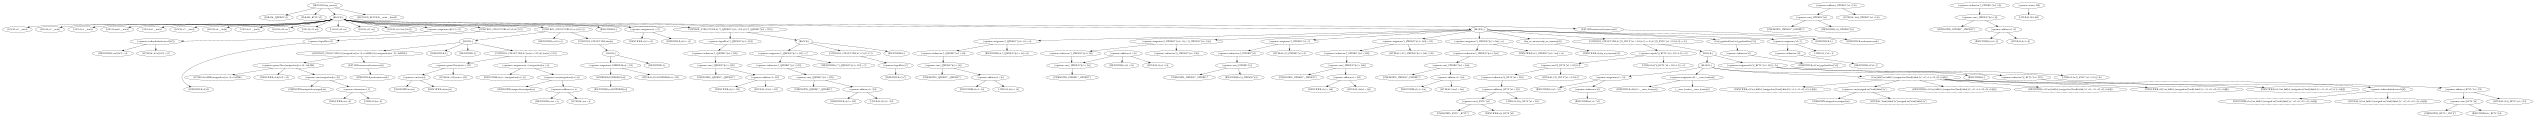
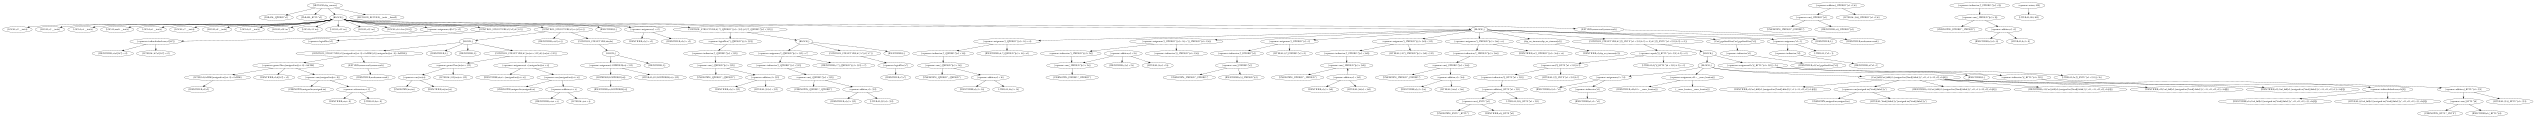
  digraph {
    fontname="EB Garamond"
    node [fontname="EB Garamond"]
    edge [fontname="EB Garamond"]
    n1 [label="(METHOD,tftp_connect)"]
    n2 [label="(PARAM,_QWORD *a1)"]
    n3 [label="(PARAM,_BYTE *a2)"]
    n4 [label="(BLOCK,,)"]
    n5 [label="(METHOD_RETURN,__int64 __fastcall)"]
    n6 [label="(LOCAL,v2: __int64)"]
    n7 [label="(LOCAL,v3: __int64)"]
    n8 [label="(LOCAL,v4: __int64)"]
    n9 [label="(LOCAL,result: __int64)"]
    n10 [label="(LOCAL,v6: __int64)"]
    n11 [label="(LOCAL,v7: __int64)"]
    n12 [label="(LOCAL,v8: __int64)"]
    n13 [label="(LOCAL,v9: __int64)"]
    n14 [label="(LOCAL,v10: int *)"]
    n15 [label="(LOCAL,v11: int)"]
    n16 [label="(LOCAL,v12: int)"]
    n17 [label="(LOCAL,v13: int)"]
    n18 [label="(LOCAL,v14: char [ 184 ])"]
    n19 [label="(<operator>.assignment,a1[167] = v2)"]
    n20 [label="(CONTROL_STRUCTURE,if ( !v2 ),if ( !v2 ))"]
    n21 [label="(IDENTIFIER,L,)"]
    n22 [label="(<operator>.assignment,v3 = v2)"]
    n23 [label="(CONTROL_STRUCTURE,if ( v4 ),if ( v4 ))"]
    n24 [label="(CONTROL_STRUCTURE,if ( !*(_QWORD *)(v3 + 352) ),if ( !*(_QWORD *)(v3 + 352) ))"]
    n25 [label="(BLOCK,,)"]
    n26 [label="(RETURN,return result;,return result;)"]
    n27 [label="(<operator>.indirectIndexAccess,a1[167])"]
    n28 [label="(<operator>.logicalNot,!v2)"]
    n29 [label="(IDENTIFIER,v3,v3 = v2)"]
    n30 [label="(IDENTIFIER,v2,v3 = v2)"]
    n31 [label="(IDENTIFIER,v4,if ( v4 ))"]
    n32 [label="(BLOCK,,)"]
    n33 [label="(CONTROL_STRUCTURE,else,else)"]
    n34 [label="(<operator>.logicalNot,!*(_QWORD *)(v3 + 352))"]
    n35 [label="(BLOCK,,)"]
    n36 [label="(<operator>.assignment,*(_QWORD *)(v3 + 16) = a1)"]
    n37 [label="(<operator>.assignment,*(_DWORD *)(v3 + 24) = *((_DWORD *)a1 + 156))"]
    n38 [label="(<operator>.assignment,*(_DWORD *)v3 = 0)"]
    n39 [label="(<operator>.assignment,*(_DWORD *)(v3 + 340) = 512)"]
    n40 [label="(<operator>.assignment,*(_DWORD *)(v3 + 344) = v4)"]
    n41 [label="(tftp_set_timeouts,tftp_set_timeouts(v3))"]
    n42 [label="(CONTROL_STRUCTURE,if ( (*((_BYTE *)a1 + 951) & 2) == 0 ),if ( (*((_BYTE *)a1 + 951) & 2) == 0 ))"]
    n43 [label="(Curl_pgrsStartNow,Curl_pgrsStartNow(*a1))"]
    n44 [label="(<operator>.assignment,*a2 = 1)"]
    n45 [label="(IDENTIFIER,L,)"]
    n46 [label="(IDENTIFIER,result,return result;)"]
    n47 [label="(IDENTIFIER,a1,a1[167] = v2)"]
    n48 [label="(LITERAL,167,a1[167] = v2)"]
    n49 [label="(IDENTIFIER,v2,a1[167] = v2)"]
    n50 [label="(IDENTIFIER,v2,!v2)"]
    n51 [label="(IDENTIFIER,L,)"]
    n52 [label="(CONTROL_STRUCTURE,if ( (unsigned int)(v4 - 8) > 0xFFB0 ),if ( (unsigned int)(v4 - 8) > 0xFFB0 ))"]
    n53 [label="(IDENTIFIER,L,)"]
    n54 [label="(CONTROL_STRUCTURE,if ( (int)v4 > 512 ),if ( (int)v4 > 512 ))"]
    n55 [label="(BLOCK,,)"]
    n56 [label="(<operator>.greaterThan,(unsigned int)(v4 - 8) > 0xFFB0)"]
    n57 [label="(RETURN,return result;,return result;)"]
    n58 [label="(<operator>.greaterThan,(int)v4 > 512)"]
    n59 [label="(<operator>.assignment,v6 = (unsigned int)(v4 + 4))"]
    n60 [label="(<operator>.cast,(unsigned int)(v4 - 8))"]
    n61 [label="(LITERAL,0xFFB0,(unsigned int)(v4 - 8) > 0xFFB0)"]
    n62 [label="(IDENTIFIER,result,return result;)"]
    n63 [label="(UNKNOWN,unsigned int,unsigned int)"]
    n64 [label="(<operator>.subtraction,v4 - 8)"]
    n65 [label="(IDENTIFIER,v4,v4 - 8)"]
    n66 [label="(LITERAL,8,v4 - 8)"]
    n67 [label="(<operator>.cast,(int)v4)"]
    n68 [label="(LITERAL,512,(int)v4 > 512)"]
    n69 [label="(IDENTIFIER,v6,v6 = (unsigned int)(v4 + 4))"]
    n70 [label="(<operator>.cast,(unsigned int)(v4 + 4))"]
    n71 [label="(UNKNOWN,int,int)"]
    n72 [label="(IDENTIFIER,v4,(int)v4)"]
    n73 [label="(UNKNOWN,unsigned int,unsigned int)"]
    n74 [label="(<operator>.addition,v4 + 4)"]
    n75 [label="(IDENTIFIER,v4,v4 + 4)"]
    n76 [label="(LITERAL,4,v4 + 4)"]
    n77 [label="(<operator>.assignment,LODWORD(v4) = 512)"]
    n78 [label="(IDENTIFIER,L,)"]
    n79 [label="(LODWORD,LODWORD(v4))"]
    n80 [label="(LITERAL,512,LODWORD(v4) = 512)"]
    n81 [label="(IDENTIFIER,v4,LODWORD(v4))"]
    n82 [label="(<operator>.indirection,*(_QWORD *)(v3 + 352))"]
    n83 [label="(<operator>.assignment,*(_QWORD *)(v3 + 352) = v7)"]
    n84 [label="(CONTROL_STRUCTURE,if ( !v7 ),if ( !v7 ))"]
    n85 [label="(IDENTIFIER,L,)"]
    n86 [label="(<operator>.cast,(_QWORD *)(v3 + 352))"]
    n87 [label="(UNKNOWN,_QWORD *,_QWORD *)"]
    n88 [label="(<operator>.addition,v3 + 352)"]
    n89 [label="(IDENTIFIER,v3,v3 + 352)"]
    n90 [label="(LITERAL,352,v3 + 352)"]
    n91 [label="(<operator>.indirection,*(_QWORD *)(v3 + 352))"]
    n92 [label="(IDENTIFIER,v7,*(_QWORD *)(v3 + 352) = v7)"]
    n93 [label="(<operator>.logicalNot,!v7)"]
    n94 [label="(<operator>.cast,(_QWORD *)(v3 + 352))"]
    n95 [label="(UNKNOWN,_QWORD *,_QWORD *)"]
    n96 [label="(<operator>.addition,v3 + 352)"]
    n97 [label="(IDENTIFIER,v3,v3 + 352)"]
    n98 [label="(LITERAL,352,v3 + 352)"]
    n99 [label="(IDENTIFIER,v7,!v7)"]
    n100 [label="(<operator>.indirection,*(_QWORD *)(v3 + 16))"]
    n101 [label="(IDENTIFIER,a1,*(_QWORD *)(v3 + 16) = a1)"]
    n102 [label="(<operator>.indirection,*(_DWORD *)(v3 + 24))"]
    n103 [label="(<operator>.indirection,*((_DWORD *)a1 + 156))"]
    n104 [label="(<operator>.indirection,*(_DWORD *)v3)"]
    n105 [label="(LITERAL,0,*(_DWORD *)v3 = 0)"]
    n106 [label="(<operator>.indirection,*(_DWORD *)(v3 + 340))"]
    n107 [label="(LITERAL,512,*(_DWORD *)(v3 + 340) = 512)"]
    n108 [label="(<operator>.indirection,*(_DWORD *)(v3 + 344))"]
    n109 [label="(IDENTIFIER,v4,*(_DWORD *)(v3 + 344) = v4)"]
    n110 [label="(IDENTIFIER,v3,tftp_set_timeouts(v3))"]
    n111 [label="(<operator>.equals,(*((_BYTE *)a1 + 951) & 2) == 0)"]
    n112 [label="(BLOCK,,)"]
    n113 [label="(<operator>.indirection,*a1)"]
    n114 [label="(<operator>.indirection,*a2)"]
    n115 [label="(LITERAL,1,*a2 = 1)"]
    n116 [label="(<operator>.cast,(_QWORD *)(v3 + 16))"]
    n117 [label="(UNKNOWN,_QWORD *,_QWORD *)"]
    n118 [label="(<operator>.addition,v3 + 16)"]
    n119 [label="(IDENTIFIER,v3,v3 + 16)"]
    n120 [label="(LITERAL,16,v3 + 16)"]
    n121 [label="(<operator>.cast,(_DWORD *)(v3 + 24))"]
    n122 [label="(UNKNOWN,_DWORD *,_DWORD *)"]
    n123 [label="(<operator>.addition,v3 + 24)"]
    n124 [label="(IDENTIFIER,v3,v3 + 24)"]
    n125 [label="(LITERAL,24,v3 + 24)"]
    n126 [label="(<operator>.addition,(_DWORD *)a1 + 156)"]
    n127 [label="(<operator>.cast,(_DWORD *)a1)"]
    n128 [label="(LITERAL,156,(_DWORD *)a1 + 156)"]
    n129 [label="(UNKNOWN,_DWORD *,_DWORD *)"]
    n130 [label="(IDENTIFIER,a1,(_DWORD *)a1)"]
    n131 [label="(<operator>.cast,(_DWORD *)v3)"]
    n132 [label="(UNKNOWN,_DWORD *,_DWORD *)"]
    n133 [label="(IDENTIFIER,v3,(_DWORD *)v3)"]
    n134 [label="(<operator>.indirection,*(_DWORD *)(v3 + 8))"]
    n135 [label="(<operator>.cast,(_DWORD *)(v3 + 8))"]
    n136 [label="(<operator>.minus,-100)"]
    n137 [label="(LITERAL,100,-100)"]
    n138 [label="(UNKNOWN,_DWORD *,_DWORD *)"]
    n139 [label="(<operator>.addition,v3 + 8)"]
    n140 [label="(IDENTIFIER,v3,v3 + 8)"]
    n141 [label="(LITERAL,8,v3 + 8)"]
    n142 [label="(<operator>.cast,(_DWORD *)(v3 + 340))"]
    n143 [label="(UNKNOWN,_DWORD *,_DWORD *)"]
    n144 [label="(<operator>.addition,v3 + 340)"]
    n145 [label="(IDENTIFIER,v3,v3 + 340)"]
    n146 [label="(LITERAL,340,v3 + 340)"]
    n147 [label="(<operator>.cast,(_DWORD *)(v3 + 344))"]
    n148 [label="(UNKNOWN,_DWORD *,_DWORD *)"]
    n149 [label="(<operator>.addition,v3 + 344)"]
    n150 [label="(IDENTIFIER,v3,v3 + 344)"]
    n151 [label="(LITERAL,344,v3 + 344)"]
    n152 [label="(<operator>.and,*((_BYTE *)a1 + 951) & 2)"]
    n153 [label="(LITERAL,0,(*((_BYTE *)a1 + 951) & 2) == 0)"]
    n154 [label="(BLOCK,,)"]
    n155 [label="(<operators>.assignmentOr,*((_BYTE *)a1 + 951) |= 2u)"]
    n156 [label="(<operator>.indirection,*((_BYTE *)a1 + 951))"]
    n157 [label="(LITERAL,2,*((_BYTE *)a1 + 951) & 2)"]
    n158 [label="(<operator>.addition,(_BYTE *)a1 + 951)"]
    n159 [label="(<operator>.cast,(_BYTE *)a1)"]
    n160 [label="(LITERAL,951,(_BYTE *)a1 + 951)"]
    n161 [label="(UNKNOWN,_BYTE *,_BYTE *)"]
    n162 [label="(IDENTIFIER,a1,(_BYTE *)a1)"]
    n163 [label="(<operator>.assignment,v9 = *a1)"]
    n164 [label="(<operator>.assignment,v10 = __errno_location())"]
    n165 [label="(Curl_failf,Curl_failf(v9, (unsigned int)\"bind() failed; %s\", v11, v11, v12, v13, v14[0]))"]
    n166 [label="(IDENTIFIER,L,)"]
    n167 [label="(<operator>.indirection,*((_BYTE *)a1 + 951))"]
    n168 [label="(LITERAL,2u,*((_BYTE *)a1 + 951) |= 2u)"]
    n169 [label="(IDENTIFIER,v9,v9 = *a1)"]
    n170 [label="(<operator>.indirection,*a1)"]
    n171 [label="(IDENTIFIER,v10,v10 = __errno_location())"]
    n172 [label="(__errno_location,__errno_location())"]
    n173 [label="(IDENTIFIER,v9,Curl_failf(v9, (unsigned int)\"bind() failed; %s\", v11, v11, v12, v13, v14[0]))"]
    n174 [label="(<operator>.cast,(unsigned int)\"bind() failed; %s\")"]
    n175 [label="(IDENTIFIER,v11,Curl_failf(v9, (unsigned int)\"bind() failed; %s\", v11, v11, v12, v13, v14[0]))"]
    n176 [label="(IDENTIFIER,v11,Curl_failf(v9, (unsigned int)\"bind() failed; %s\", v11, v11, v12, v13, v14[0]))"]
    n177 [label="(IDENTIFIER,v12,Curl_failf(v9, (unsigned int)\"bind() failed; %s\", v11, v11, v12, v13, v14[0]))"]
    n178 [label="(IDENTIFIER,v13,Curl_failf(v9, (unsigned int)\"bind() failed; %s\", v11, v11, v12, v13, v14[0]))"]
    n179 [label="(<operator>.indirectIndexAccess,v14[0])"]
    n180 [label="(IDENTIFIER,a1,v9 = *a1)"]
    n181 [label="(UNKNOWN,unsigned int,unsigned int)"]
    n182 [label="(LITERAL,\"bind() failed; %s\",(unsigned int)\"bind() failed; %s\")"]
    n183 [label="(IDENTIFIER,v14,Curl_failf(v9, (unsigned int)\"bind() failed; %s\", v11, v11, v12, v13, v14[0]))"]
    n184 [label="(LITERAL,0,Curl_failf(v9, (unsigned int)\"bind() failed; %s\", v11, v11, v12, v13, v14[0]))"]
    n185 [label="(<operator>.addition,(_BYTE *)a1 + 951)"]
    n186 [label="(<operator>.cast,(_BYTE *)a1)"]
    n187 [label="(LITERAL,951,(_BYTE *)a1 + 951)"]
    n188 [label="(UNKNOWN,_BYTE *,_BYTE *)"]
    n189 [label="(IDENTIFIER,a1,(_BYTE *)a1)"]
    n190 [label="(IDENTIFIER,a1,Curl_pgrsStartNow(*a1))"]
    n191 [label="(IDENTIFIER,a2,*a2 = 1)"]
    n1 -> n2
    n1 -> n3
    n1 -> n4
    n1 -> n5
    n4 -> n6
    n4 -> n7
    n4 -> n8
    n4 -> n9
    n4 -> n10
    n4 -> n11
    n4 -> n12
    n4 -> n13
    n4 -> n14
    n4 -> n15
    n4 -> n16
    n4 -> n17
    n4 -> n18
    n4 -> n19
    n4 -> n20
    n4 -> n21
    n4 -> n22
    n4 -> n23
    n4 -> n24
    n4 -> n25
    n4 -> n26
    n19 -> n27
    n20 -> n28
    n22 -> n29
    n22 -> n30
    n23 -> n31
    n23 -> n32
    n23 -> n33
    n24 -> n34
    n24 -> n35
    n25 -> n36
    n25 -> n37
    n25 -> n38
    n25 -> n39
    n25 -> n40
    n25 -> n41
    n25 -> n42
    n25 -> n43
    n25 -> n44
    n25 -> n45
    n26 -> n46
    n27 -> n47
    n27 -> n48
-   n28 -> n50
+   n61 -> n50
    n32 -> n51
    n32 -> n52
    n32 -> n53
    n32 -> n54
    n33 -> n55
    n34 -> n82
    n35 -> n83
    n35 -> n84
    n35 -> n85
    n36 -> n100
    n36 -> n101
    n37 -> n102
    n37 -> n103
    n38 -> n104
    n38 -> n105
    n39 -> n106
    n39 -> n107
    n40 -> n108
    n40 -> n109
    n41 -> n110
    n42 -> n111
    n42 -> n112
    n43 -> n113
    n44 -> n114
    n44 -> n115
    n52 -> n56
    n52 -> n57
    n54 -> n58
    n54 -> n59
    n55 -> n77
    n55 -> n78
    n56 -> n49
    n56 -> n60
    n56 -> n61
    n57 -> n62
    n58 -> n67
    n58 -> n68
    n59 -> n69
    n59 -> n70
    n60 -> n63
    n60 -> n64
    n64 -> n65
    n64 -> n66
    n67 -> n71
    n67 -> n72
    n70 -> n73
    n70 -> n74
    n74 -> n75
    n74 -> n76
    n77 -> n79
    n77 -> n80
    n79 -> n81
    n82 -> n86
    n83 -> n91
    n83 -> n92
    n84 -> n93
    n86 -> n87
    n86 -> n88
    n88 -> n89
    n88 -> n90
    n91 -> n94
    n93 -> n99
    n94 -> n95
    n94 -> n96
    n96 -> n97
    n96 -> n98
    n100 -> n116
    n102 -> n121
    n104 -> n131
    n106 -> n142
    n108 -> n147
    n111 -> n152
    n111 -> n153
    n112 -> n154
    n112 -> n155
    n113 -> n190
    n114 -> n191
    n116 -> n117
    n116 -> n118
    n118 -> n119
    n118 -> n120
    n121 -> n122
    n123 -> n121
    n123 -> n124
    n123 -> n125
    n126 -> n127
    n126 -> n128
    n127 -> n129
    n127 -> n130
    n131 -> n132
    n131 -> n133
    n134 -> n135
    n135 -> n138
    n135 -> n139
    n136 -> n137
    n139 -> n140
    n139 -> n141
    n142 -> n143
-   n142 -> n144
+   n144 -> n142
    n144 -> n145
    n144 -> n146
    n147 -> n148
    n147 -> n149
    n149 -> n150
    n149 -> n151
    n152 -> n156
    n152 -> n157
    n154 -> n163
    n154 -> n164
    n154 -> n165
    n154 -> n166
    n155 -> n167
    n155 -> n168
    n156 -> n158
    n158 -> n159
    n158 -> n160
    n159 -> n161
    n159 -> n162
    n163 -> n169
    n163 -> n170
    n164 -> n171
    n164 -> n172
    n165 -> n173
    n165 -> n174
    n165 -> n175
    n165 -> n176
    n165 -> n177
    n165 -> n178
    n165 -> n179
    n167 -> n185
    n170 -> n180
    n174 -> n181
    n174 -> n182
    n179 -> n183
    n179 -> n184
    n185 -> n186
    n185 -> n187
    n186 -> n188
    n186 -> n189
  }
